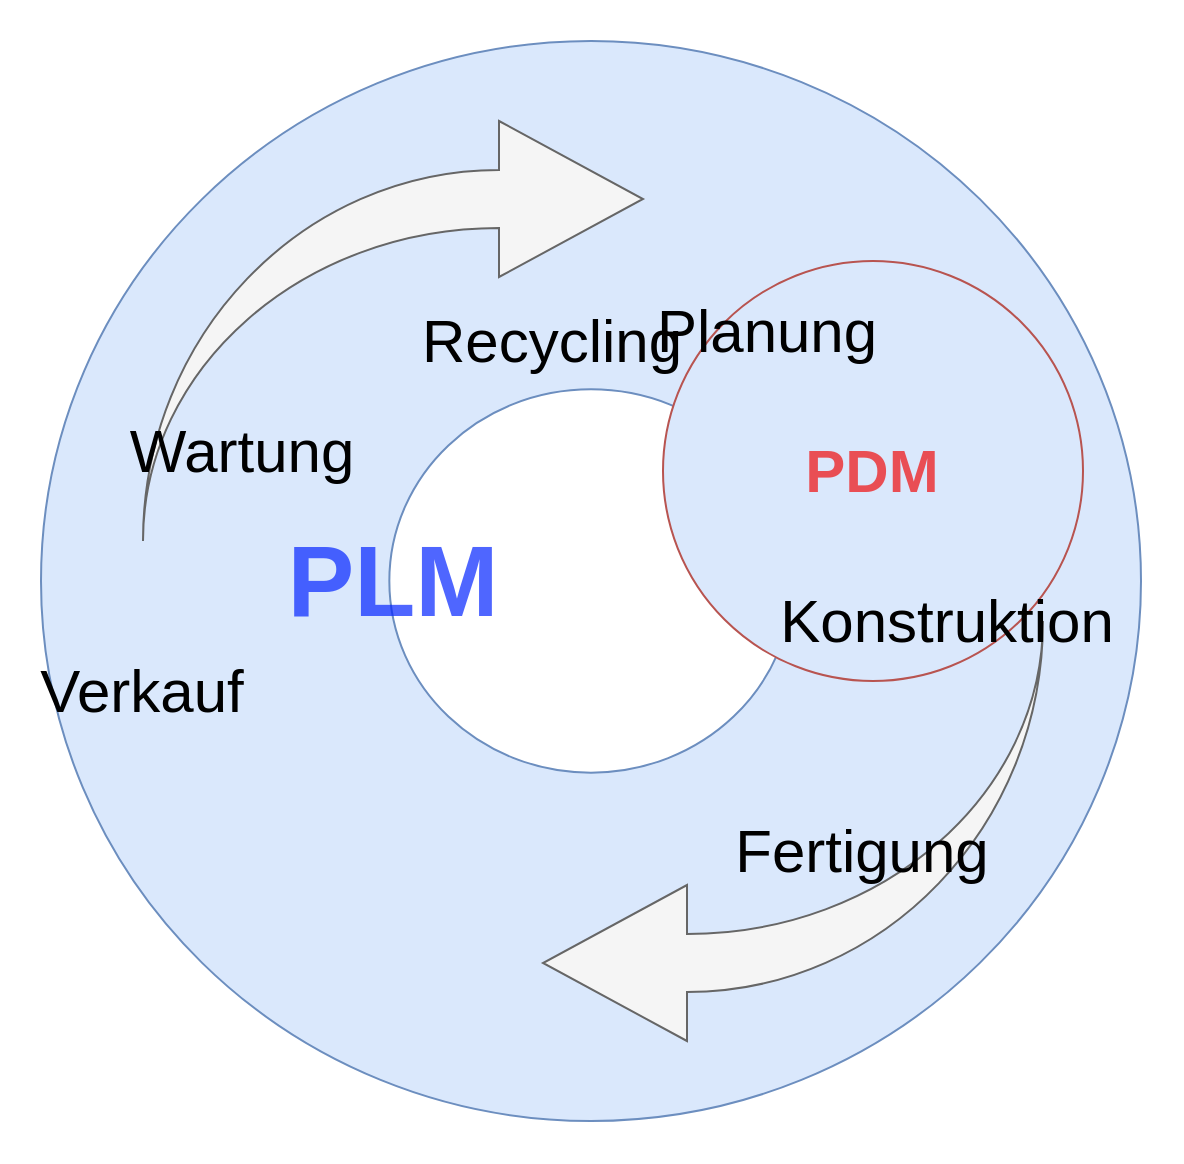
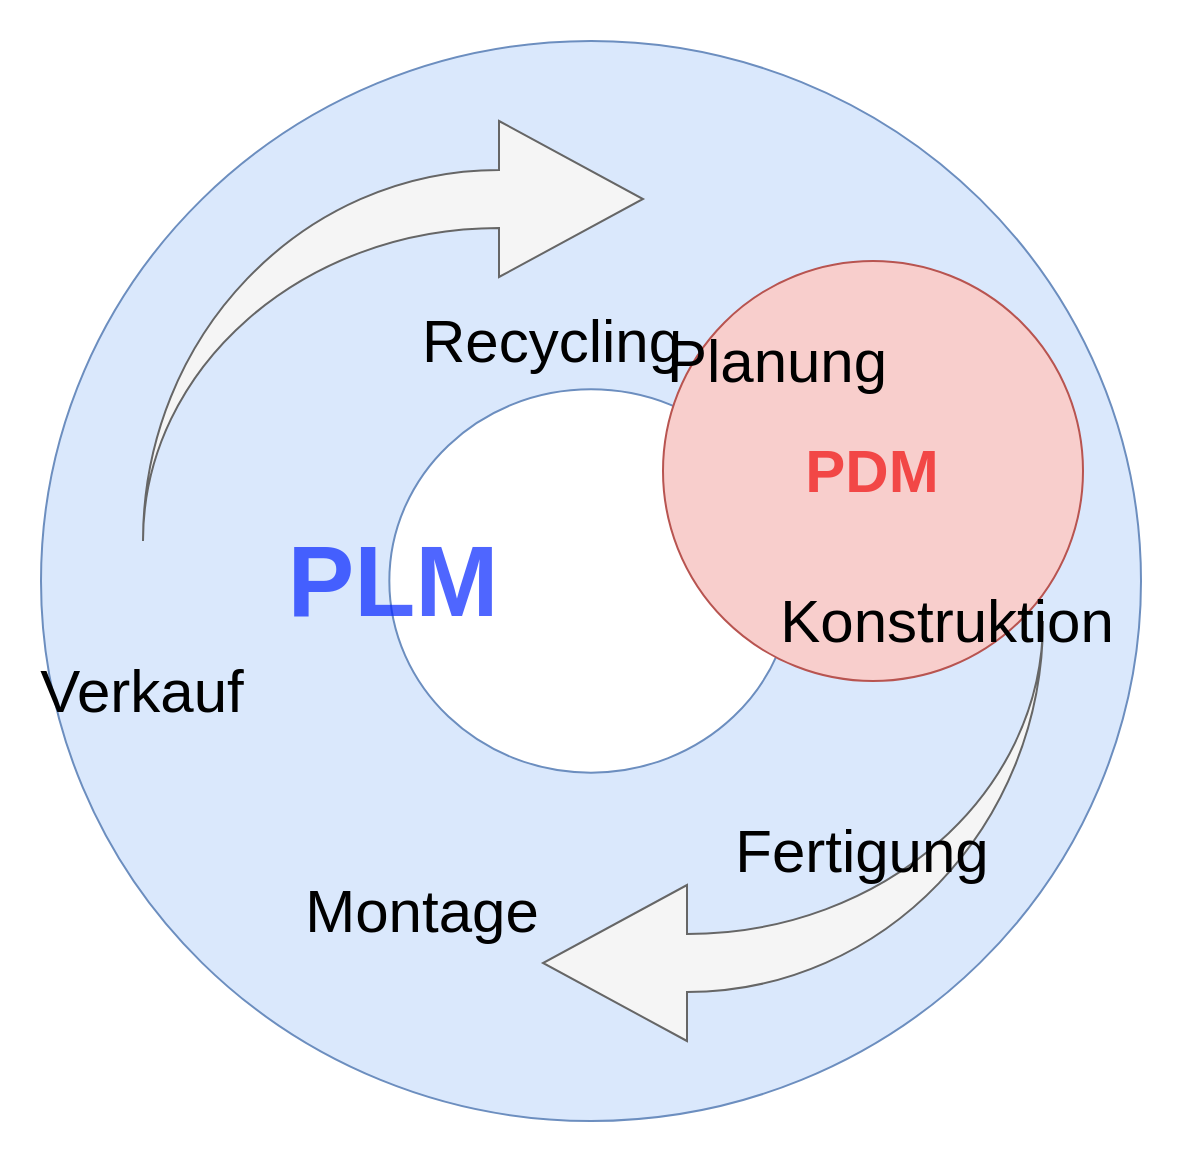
  <mxCell id="0" />
  <mxCell id="1" parent="0" />
  <mxCell id="2" value="" style="verticalLabelPosition=bottom;verticalAlign=top;html=1;shape=mxgraph.basic.donut;dx=174.17;labelBackgroundColor=none;labelBorderColor=none;fontSize=30;fillColor=#dae8fc;strokeColor=#6c8ebf;" vertex="1" parent="1"><mxGeometry x="20" y="20" width="550" height="540" as="geometry" /></mxCell>
- <mxCell id="3" value="&lt;font style=&quot;font-size: 30px;&quot;&gt;&lt;b&gt;PDM&lt;/b&gt;&lt;/font&gt;" style="ellipse;whiteSpace=wrap;html=1;aspect=fixed;fillColor=#dae8fc;strokeColor=#b85450;horizontal=1;verticalAlign=middle;labelBackgroundColor=none;labelBorderColor=none;textOpacity=70;fontColor=#F00E0E;" vertex="1" parent="1"><mxGeometry x="331" y="130" width="210" height="210" as="geometry" /></mxCell>
+ <mxCell id="3" value="&lt;font style=&quot;font-size: 30px;&quot;&gt;&lt;b&gt;PDM&lt;/b&gt;&lt;/font&gt;" style="ellipse;whiteSpace=wrap;html=1;aspect=fixed;fillColor=#f8cecc;strokeColor=#b85450;horizontal=1;verticalAlign=middle;labelBackgroundColor=none;labelBorderColor=none;textOpacity=70;fontColor=#F00E0E;" vertex="1" parent="1"><mxGeometry x="331" y="130" width="210" height="210" as="geometry" /></mxCell>
  <mxCell id="4" value="" style="html=1;shadow=0;dashed=0;align=center;verticalAlign=middle;shape=mxgraph.arrows2.jumpInArrow;dy=14.5;dx=72;arrowHead=78;rotation=-180;fillColor=#f5f5f5;fontColor=#333333;strokeColor=#666666;" vertex="1" parent="1"><mxGeometry x="271" y="310" width="250" height="210" as="geometry" /></mxCell>
  <mxCell id="5" value="" style="html=1;shadow=0;dashed=0;align=center;verticalAlign=middle;shape=mxgraph.arrows2.jumpInArrow;dy=14.5;dx=72;arrowHead=78;rotation=0;fillColor=#f5f5f5;fontColor=#333333;strokeColor=#666666;" vertex="1" parent="1"><mxGeometry x="71" y="60" width="250" height="210" as="geometry" /></mxCell>
  <mxCell id="6" value="Fertigung" style="text;html=1;strokeColor=none;fillColor=none;align=center;verticalAlign=middle;whiteSpace=wrap;rounded=0;fontSize=30;" vertex="1" parent="1"><mxGeometry x="401" y="410" width="60" height="30" as="geometry" /></mxCell>
+ <mxCell id="7" value="Montage" style="text;html=1;strokeColor=none;fillColor=none;align=center;verticalAlign=middle;whiteSpace=wrap;rounded=0;fontSize=30;" vertex="1" parent="1"><mxGeometry x="181" y="440" width="60" height="30" as="geometry" /></mxCell>
  <mxCell id="8" value="Konstruktion" style="text;html=1;strokeColor=none;fillColor=none;align=center;verticalAlign=middle;whiteSpace=wrap;rounded=0;fontSize=30;" vertex="1" parent="1"><mxGeometry x="431" y="290" width="85" height="40" as="geometry" /></mxCell>
  <mxCell id="9" value="Recycling" style="text;html=1;strokeColor=none;fillColor=none;align=center;verticalAlign=middle;whiteSpace=wrap;rounded=0;fontSize=30;" vertex="1" parent="1"><mxGeometry x="246" y="155" width="60" height="30" as="geometry" /></mxCell>
  <mxCell id="10" value="Verkauf" style="text;html=1;strokeColor=none;fillColor=none;align=center;verticalAlign=middle;whiteSpace=wrap;rounded=0;fontSize=30;" vertex="1" parent="1"><mxGeometry x="41" y="330" width="60" height="30" as="geometry" /></mxCell>
- <mxCell id="11" value="Wartung" style="text;html=1;strokeColor=none;fillColor=none;align=center;verticalAlign=middle;whiteSpace=wrap;rounded=0;fontSize=30;" vertex="1" parent="1"><mxGeometry x="91" y="210" width="60" height="30" as="geometry" /></mxCell>
- <mxCell id="12" value="Planung" style="text;html=1;strokeColor=none;fillColor=none;align=center;verticalAlign=middle;whiteSpace=wrap;rounded=0;fontSize=30;" vertex="1" parent="1"><mxGeometry x="341" y="145" width="85" height="40" as="geometry" /></mxCell>
+ <mxCell id="12" value="Planung" style="text;html=1;strokeColor=none;fillColor=none;align=center;verticalAlign=middle;whiteSpace=wrap;rounded=0;fontSize=30;" vertex="1" parent="1"><mxGeometry x="346" y="160" width="85" height="40" as="geometry" /></mxCell>
  <mxCell id="13" value="&lt;span style=&quot;line-height: 1.2;&quot;&gt;&lt;font style=&quot;font-size: 50px;&quot;&gt;PLM&lt;/font&gt;&lt;/span&gt;" style="text;strokeColor=none;fillColor=none;html=1;fontSize=24;fontStyle=1;verticalAlign=middle;align=center;labelBackgroundColor=none;labelBorderColor=none;opacity=70;textOpacity=70;spacing=2;fontColor=#0526FF;" vertex="1" parent="1"><mxGeometry x="136" y="260" width="120" height="60" as="geometry" /></mxCell>
